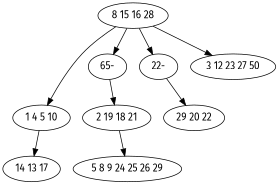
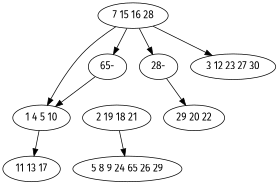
  digraph {
    fontname="Fira Sans"
    node [fontname="Fira Sans"]
    edge [fontname="Fira Sans"]
-   n1 [label="8 15 16 28"]
+   n1 [label="7 15 16 28"]
    n2 [label="65-"]
    n3 [label="1 4 5 10"]
-   n4 [label="22-"]
-   n5 [label="3 12 23 27 50"]
+   n4 [label="28-"]
+   n5 [label="3 12 23 27 30"]
    n6 [label="2 19 18 21"]
-   n7 [label="14 13 17"]
+   n7 [label="11 13 17"]
    n8 [label="29 20 22"]
-   n9 [label="5 8 9 24 25 26 29"]
+   n9 [label="5 8 9 24 65 26 29"]
    n1 -> n2
    n1 -> n3
    n1 -> n4
    n1 -> n5
-   n2 -> n6
+   n2 -> n3
    n3 -> n7
    n4 -> n8
    n6 -> n9
  }
